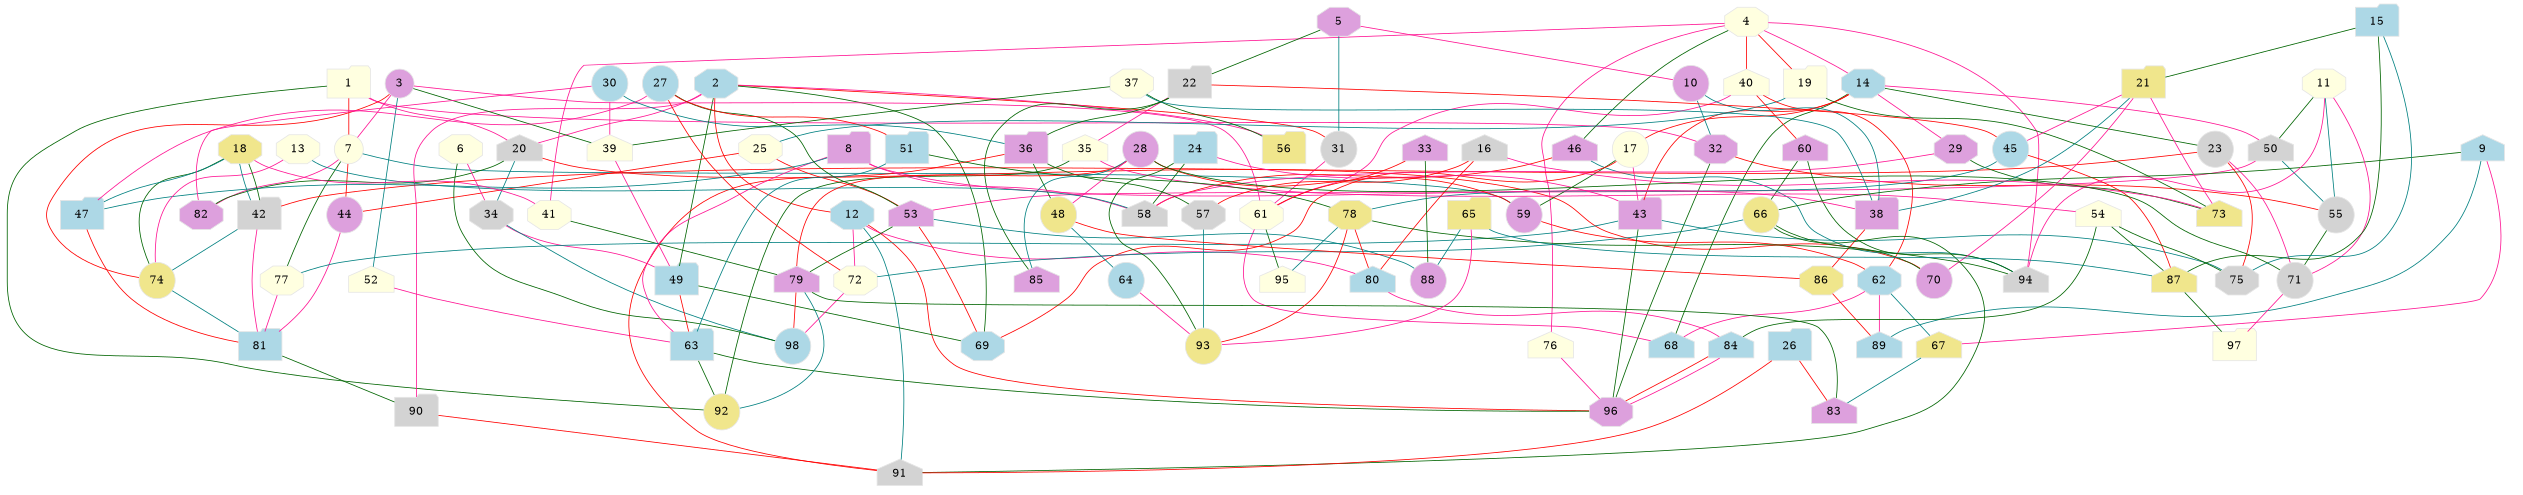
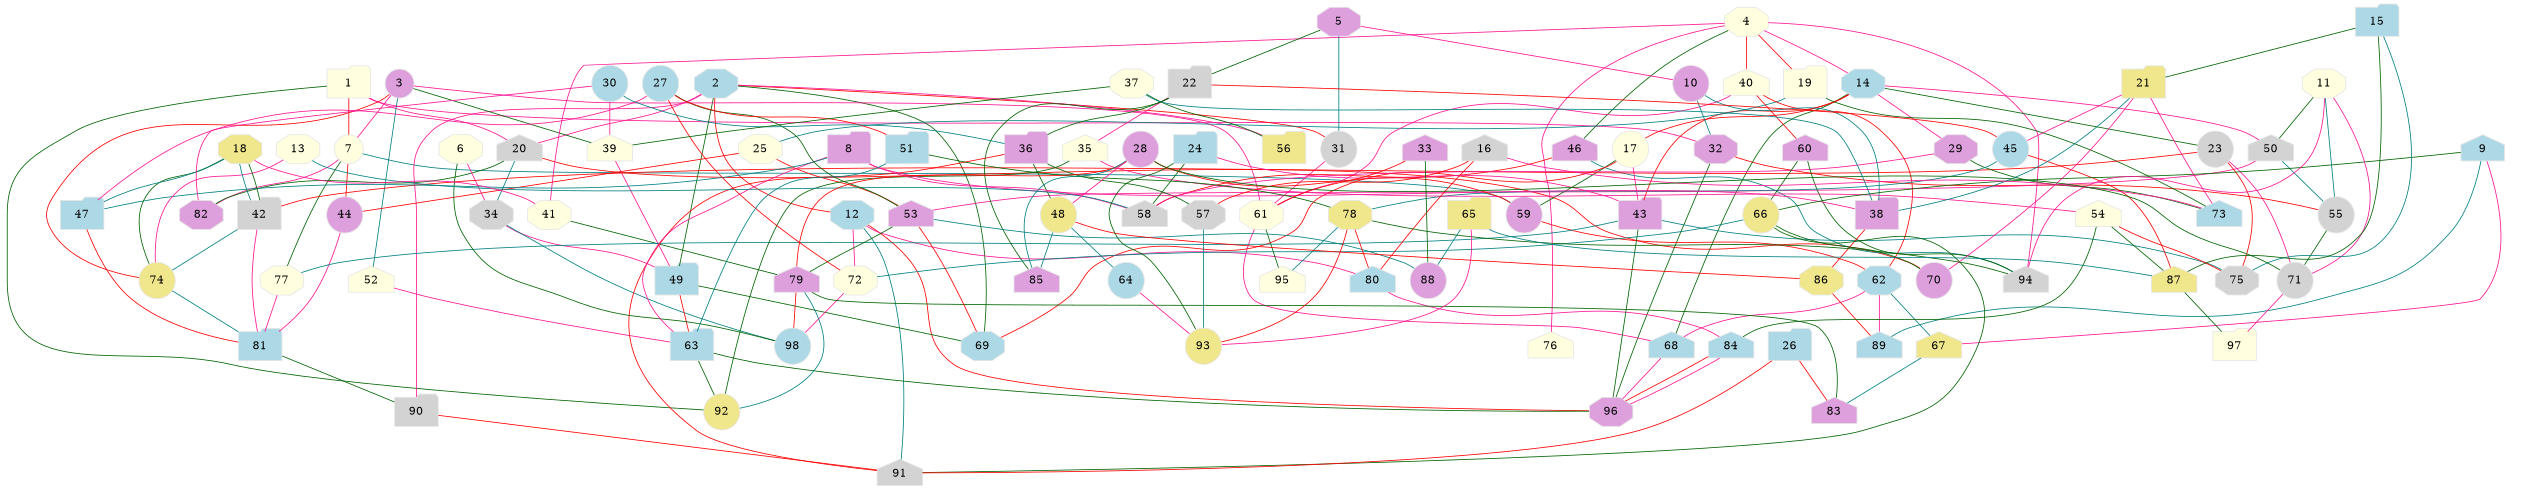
  graph {
    node [color=gray90 fillcolor=plum shape=house style=filled]
    edge [color=deeppink]
    1 [fillcolor=lightyellow shape=folder]
    7 [fillcolor=lightyellow shape=circle]
    20 [fillcolor=lightgrey]
    32 [shape=octagon]
    92 [fillcolor=khaki shape=circle]
    44 [shape=circle]
    59 [shape=circle]
    77 [fillcolor=lightyellow shape=octagon]
    82 [shape=octagon]
    34 [fillcolor=lightgrey shape=octagon]
    70 [shape=circle]
    55 [fillcolor=lightgrey shape=circle]
    96 [shape=octagon]
    2 [fillcolor=lightblue shape=octagon]
    12 [fillcolor=lightblue shape=octagon]
    31 [fillcolor=lightgrey shape=circle]
    49 [fillcolor=lightblue shape=folder]
    56 [fillcolor=khaki shape=folder]
    69 [fillcolor=lightblue shape=octagon]
    90 [fillcolor=lightgrey shape=folder]
    3 [shape=circle]
    39 [fillcolor=lightyellow]
    52 [fillcolor=lightyellow]
    61 [fillcolor=lightyellow shape=octagon]
    74 [fillcolor=khaki shape=circle]
    72 [fillcolor=lightyellow shape=octagon]
    80 [fillcolor=lightblue]
    91 [fillcolor=lightgrey]
    63 [fillcolor=lightblue shape=folder]
    68 [fillcolor=lightblue]
    95 [fillcolor=lightyellow]
    81 [fillcolor=lightblue shape=folder]
    4 [fillcolor=lightyellow shape=octagon]
    14 [fillcolor=lightblue shape=octagon]
    19 [fillcolor=lightyellow shape=folder]
    40 [fillcolor=lightyellow]
    41 [fillcolor=lightyellow shape=octagon]
    46
    76 [fillcolor=lightyellow]
    94 [fillcolor=lightgrey]
    50 [fillcolor=lightgrey]
    17 [fillcolor=lightyellow shape=circle]
    23 [fillcolor=lightgrey shape=circle]
    29 [shape=octagon]
    43 [shape=folder]
-   73 [fillcolor=khaki]
+   73 [fillcolor=lightblue]
    25 [fillcolor=lightyellow shape=octagon]
    60
    62 [fillcolor=lightblue shape=octagon]
    79
    58 [fillcolor=lightgrey]
    5 [shape=octagon]
    10 [shape=circle]
    22 [fillcolor=lightgrey shape=folder]
    38 [shape=folder]
    45 [fillcolor=lightblue shape=circle]
    35 [fillcolor=lightyellow]
    36 [shape=folder]
    85
    6 [fillcolor=lightyellow shape=octagon]
    98 [fillcolor=lightblue shape=circle]
    8 [shape=folder]
    47 [fillcolor=lightblue shape=folder]
    86 [fillcolor=khaki shape=octagon]
    9 [fillcolor=lightblue]
    66 [fillcolor=khaki shape=circle]
    67 [fillcolor=khaki]
    89 [fillcolor=lightblue]
    83
    11 [fillcolor=lightyellow shape=octagon]
    71 [fillcolor=lightgrey shape=circle]
    53
    97 [fillcolor=lightyellow shape=folder]
    84 [fillcolor=lightblue]
    13 [fillcolor=lightyellow shape=octagon]
    75 [fillcolor=lightgrey shape=octagon]
    42 [fillcolor=lightgrey shape=folder]
    15 [fillcolor=lightblue shape=folder]
    21 [fillcolor=khaki shape=folder]
    87 [fillcolor=khaki]
    16 [fillcolor=lightgrey]
    57 [fillcolor=lightgrey shape=octagon]
    93 [fillcolor=khaki shape=circle]
    18 [fillcolor=khaki shape=octagon]
    78 [fillcolor=khaki shape=octagon]
    54 [fillcolor=lightyellow]
    48 [fillcolor=khaki shape=circle]
    24 [fillcolor=lightblue shape=folder]
    88 [shape=circle]
    26 [fillcolor=lightblue shape=folder]
    27 [fillcolor=lightblue shape=circle]
    51 [fillcolor=lightblue shape=folder]
    28 [shape=circle]
    64 [fillcolor=lightblue shape=circle]
    30 [fillcolor=lightblue shape=circle]
    33
    37 [fillcolor=lightyellow shape=octagon]
    65 [fillcolor=khaki shape=folder]
    1 -- 7 [color=red]
    1 -- 20
    1 -- 32
    1 -- 92 [color=darkgreen]
    7 -- 44 [color=red]
    7 -- 59 [color=teal]
    7 -- 77 [color=darkgreen]
    7 -- 82
    20 -- 82 [color=darkgreen]
    20 -- 34 [color=teal]
    20 -- 70 [color=red]
    32 -- 55 [color=red]
    32 -- 96 [color=darkgreen]
    44 -- 81
    59 -- 62 [color=red]
    77 -- 81
    34 -- 49
    34 -- 98 [color=teal]
    55 -- 71 [color=darkgreen]
    2 -- 20
    2 -- 12 [color=red]
    2 -- 31 [color=red]
    2 -- 49 [color=darkgreen]
    2 -- 56
    2 -- 69 [color=darkgreen]
    2 -- 90
    12 -- 96 [color=red]
    12 -- 72
    12 -- 80
    12 -- 91 [color=teal]
    31 -- 61
    49 -- 69 [color=darkgreen]
    49 -- 63 [color=red]
    90 -- 91 [color=red]
    3 -- 7
    3 -- 39 [color=darkgreen]
    3 -- 52 [color=teal]
    3 -- 61
    3 -- 74 [color=red]
    39 -- 49
    52 -- 63
    61 -- 68
    61 -- 95 [color=darkgreen]
    74 -- 81 [color=teal]
    72 -- 98
    80 -- 84
    63 -- 92 [color=darkgreen]
    63 -- 96 [color=darkgreen]
    81 -- 90 [color=darkgreen]
    4 -- 14
    4 -- 19 [color=red]
    4 -- 40 [color=red]
    4 -- 41
    4 -- 46 [color=darkgreen]
    4 -- 76
    4 -- 94
    14 -- 68 [color=darkgreen]
    14 -- 50
    14 -- 17 [color=red]
    14 -- 23 [color=darkgreen]
    14 -- 29
    14 -- 43 [color=red]
    19 -- 73 [color=darkgreen]
    19 -- 25 [color=teal]
    40 -- 61
    40 -- 60 [color=red]
    40 -- 62 [color=red]
    41 -- 79 [color=darkgreen]
    46 -- 94 [color=teal]
    46 -- 58 [color=red]
-   76 -- 96
+   68 -- 96
    50 -- 55 [color=teal]
    50 -- 53
    17 -- 59 [color=darkgreen]
    17 -- 69 [color=red]
    17 -- 43
    23 -- 71
    23 -- 75 [color=red]
    23 -- 42 [color=red]
    29 -- 73 [color=darkgreen]
    29 -- 58
    43 -- 77 [color=teal]
    43 -- 96 [color=darkgreen]
    43 -- 75 [color=teal]
    25 -- 44 [color=red]
    25 -- 53 [color=red]
    60 -- 94 [color=darkgreen]
    60 -- 66 [color=darkgreen]
    62 -- 68
    62 -- 67 [color=teal]
    62 -- 89
    79 -- 92 [color=teal]
    79 -- 98 [color=red]
    79 -- 83 [color=darkgreen]
    5 -- 31 [color=teal]
    5 -- 10
    5 -- 22 [color=darkgreen]
    10 -- 32 [color=teal]
    10 -- 38 [color=teal]
    22 -- 45 [color=red]
    22 -- 35
    22 -- 36 [color=darkgreen]
    22 -- 85 [color=darkgreen]
    38 -- 86 [color=red]
    45 -- 87 [color=red]
    45 -- 78 [color=teal]
    35 -- 92 [color=darkgreen]
    35 -- 54
    36 -- 91 [color=red]
    36 -- 57 [color=darkgreen]
    36 -- 48 [color=darkgreen]
    6 -- 34
    6 -- 98 [color=darkgreen]
    8 -- 63
    8 -- 58
    8 -- 38
    8 -- 47 [color=teal]
    47 -- 81 [color=red]
    86 -- 89 [color=red]
    9 -- 66 [color=darkgreen]
    9 -- 67
    9 -- 89 [color=teal]
    66 -- 70 [color=darkgreen]
    66 -- 72 [color=teal]
    66 -- 91 [color=darkgreen]
    67 -- 83 [color=teal]
    11 -- 55 [color=teal]
    11 -- 94
    11 -- 50 [color=darkgreen]
    11 -- 71
    71 -- 97
    53 -- 69 [color=red]
    53 -- 79 [color=darkgreen]
    53 -- 88 [color=teal]
    84 -- 96 [color=red]
    84 -- 96
    13 -- 74
    13 -- 58 [color=teal]
    42 -- 74 [color=teal]
    42 -- 81
    15 -- 75 [color=teal]
    15 -- 21 [color=darkgreen]
    15 -- 87 [color=darkgreen]
    21 -- 70
    21 -- 73
    21 -- 38 [color=teal]
    21 -- 45
    87 -- 97 [color=darkgreen]
    16 -- 80 [color=red]
    16 -- 73
    16 -- 57 [color=red]
    57 -- 93 [color=teal]
    18 -- 74 [color=darkgreen]
    18 -- 41
    18 -- 47 [color=teal]
    18 -- 42 [color=teal]
    18 -- 42 [color=darkgreen]
    78 -- 80 [color=red]
    78 -- 95 [color=teal]
    78 -- 94 [color=darkgreen]
    78 -- 93 [color=red]
    54 -- 84 [color=darkgreen]
-   54 -- 75 [color=darkgreen]
+   54 -- 75 [color=red]
    54 -- 87 [color=darkgreen]
+   48 -- 85 [color=teal]
    48 -- 86 [color=red]
    48 -- 64 [color=teal]
    24 -- 43
    24 -- 58 [color=darkgreen]
    24 -- 93 [color=darkgreen]
    26 -- 91 [color=red]
    26 -- 83 [color=red]
    27 -- 72 [color=red]
    27 -- 47
    27 -- 53 [color=darkgreen]
    27 -- 51 [color=red]
    51 -- 63 [color=teal]
    51 -- 78 [color=darkgreen]
    28 -- 59 [color=red]
    28 -- 79 [color=red]
    28 -- 85 [color=teal]
    28 -- 71 [color=darkgreen]
    28 -- 48
    64 -- 93
    30 -- 82
    30 -- 39
    30 -- 36 [color=teal]
    33 -- 61 [color=red]
    33 -- 88 [color=darkgreen]
    37 -- 56 [color=darkgreen]
    37 -- 39 [color=darkgreen]
    37 -- 38 [color=teal]
    65 -- 87 [color=teal]
    65 -- 93
    65 -- 88 [color=teal]
  }
